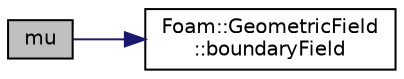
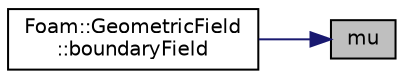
  digraph {
    rankdir=LR
    node [color=black fontname=Helvetica fontsize=10 shape=record]
    n1 [fillcolor=grey75 fontcolor=black height=0.2 label=mu style=filled width=0.4]
    n2 [height=0.2 label="Foam::GeometricField\l::boundaryField" width=0.4]
-   n1 -> n2 [color=midnightblue fontname=Helvetica fontsize=10 labelfontname=Helvetica labelfontsize=10 style=solid]
+   n2 -> n1 [color=midnightblue fontname=Helvetica fontsize=10 labelfontname=Helvetica labelfontsize=10 style=solid]
  }
